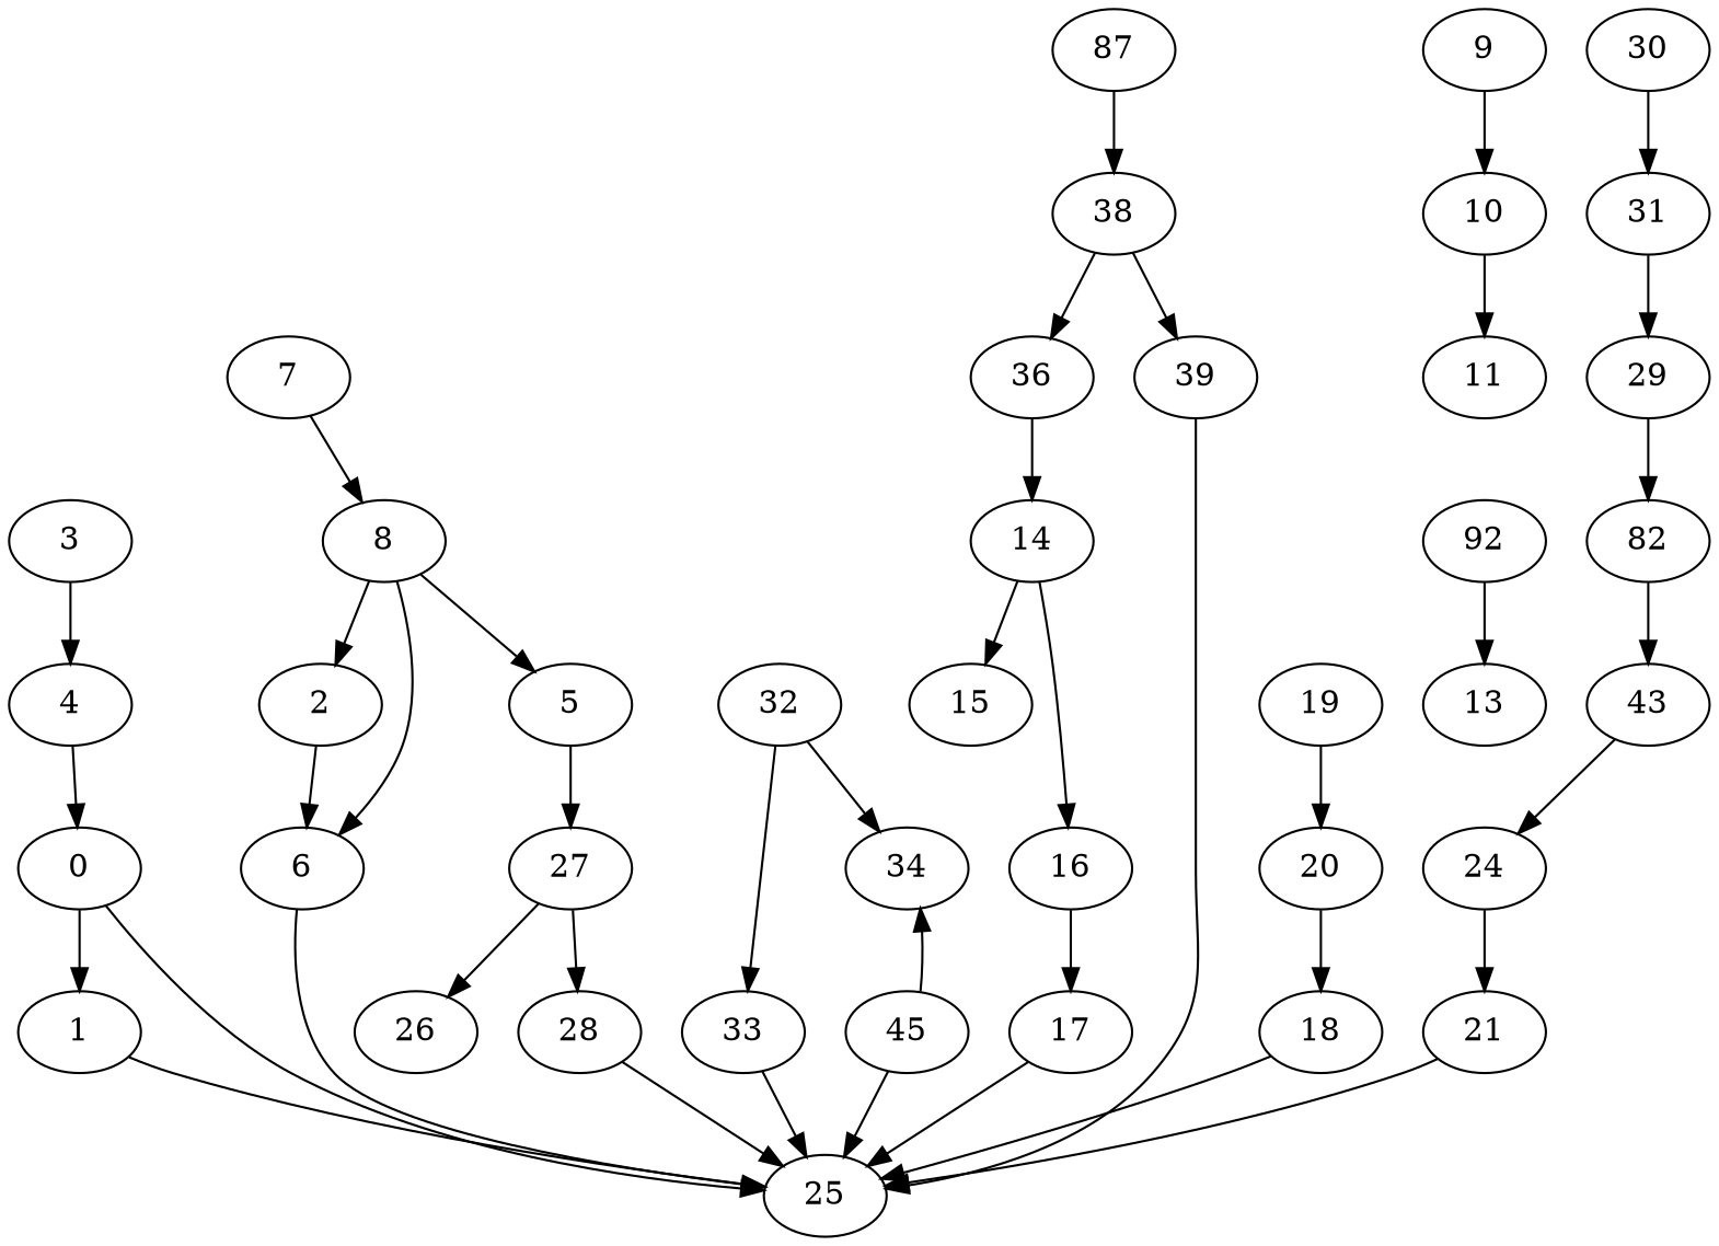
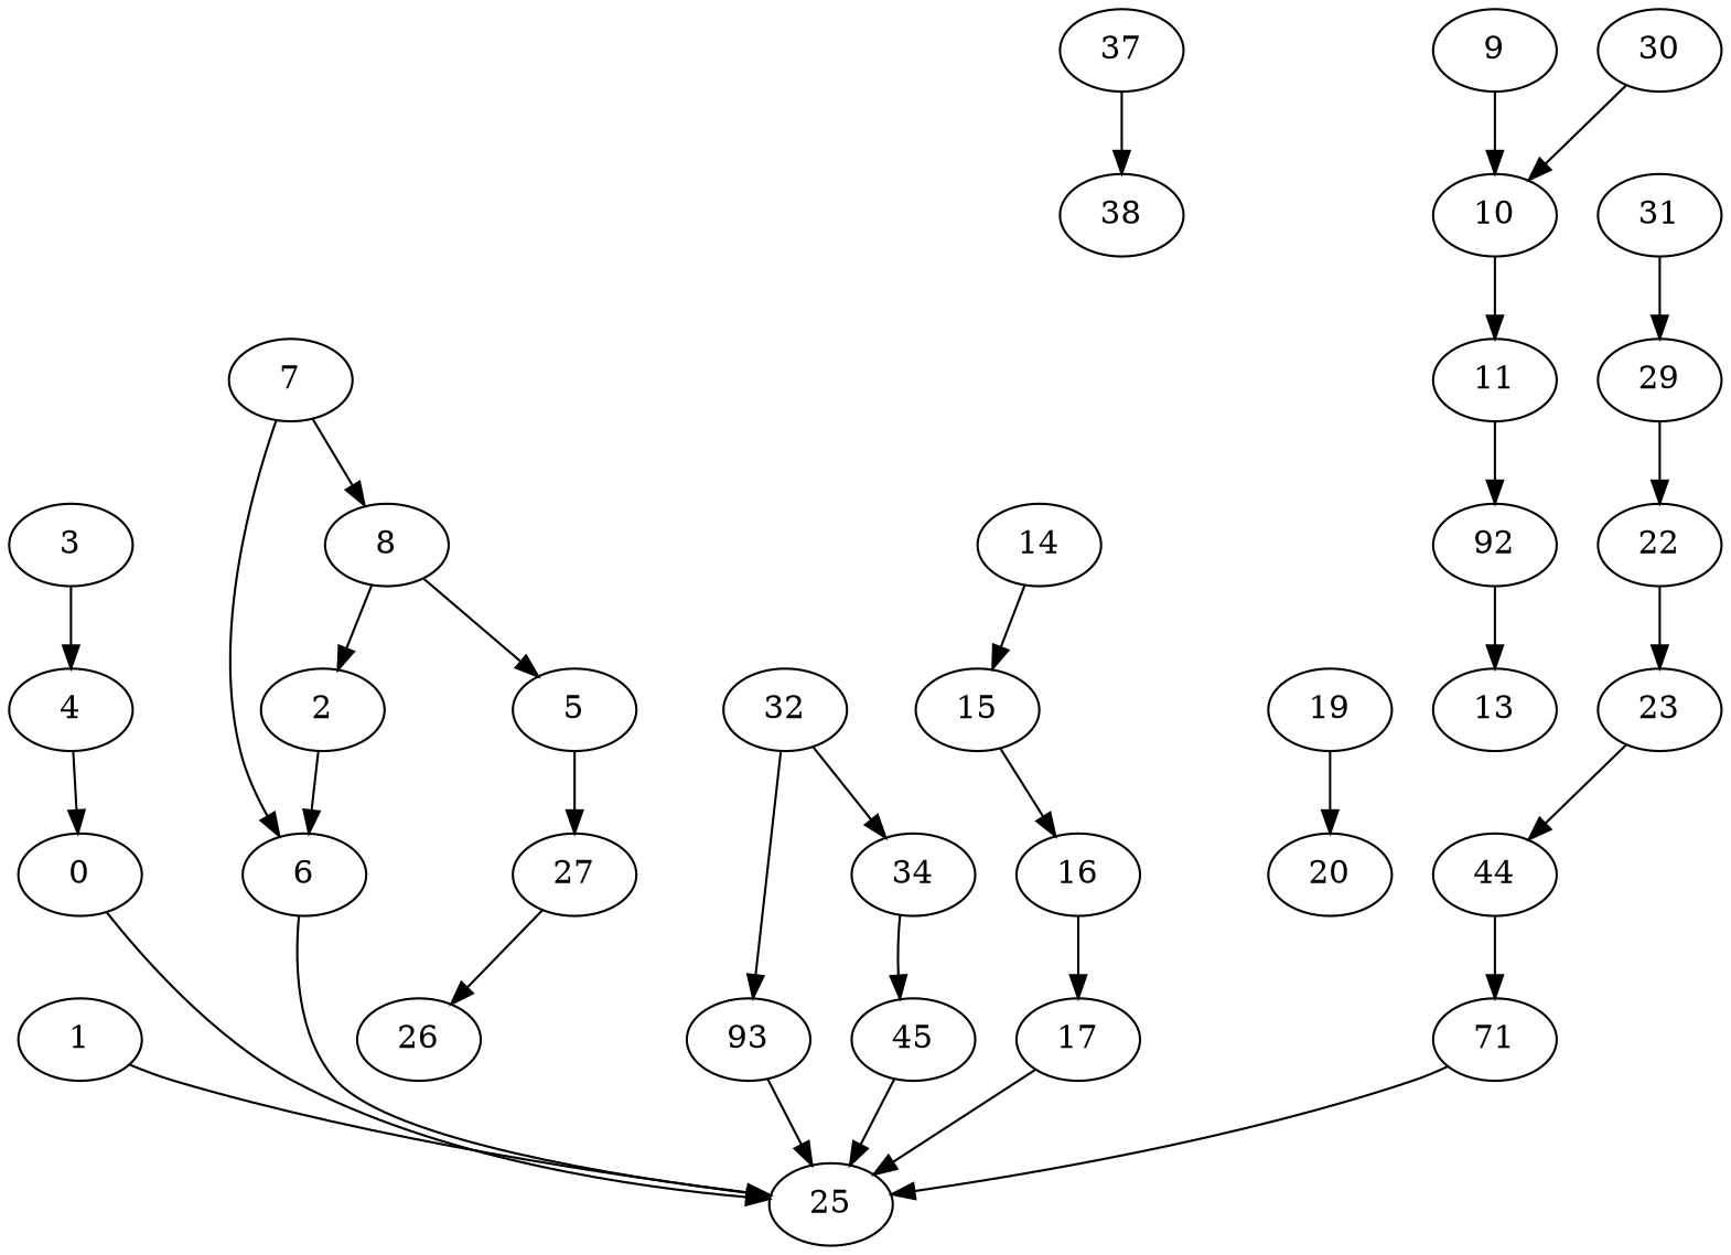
  strict digraph {
    node [exec=189]
    edge [comm=10]
    1 [exec=76]
    0
    25
    2 [exec=196]
    6 [exec=85]
    3 [exec=113]
    4 [exec=53]
    5 [exec=68]
    27 [exec=129]
    26 [exec=73]
-   28 [exec=131]
    7 [exec=163]
    8 [exec=82]
    9 [exec=92]
    10 [exec=124]
    11 [exec=130]
    n17 [exec=100 label=92]
    13 [exec=188]
    32 [exec=176]
-   33 [exec=135]
+   33 [exec=135 label=93]
    34 [exec=103]
    14 [exec=148]
    15 [exec=126]
    16 [exec=55]
    17 [exec=142]
-   18 [exec=168]
    19 [exec=138]
    20 [exec=181]
-   21 [exec=73]
-   22 [exec=103 label=82]
-   23 [exec=137 label=43]
-   24 [exec=181]
+   21 [exec=73 label=71]
+   22 [exec=103]
+   23 [exec=137]
+   24 [exec=181 label=44]
    29 [exec=58]
    30 [exec=110]
    31 [exec=138]
    n36 [exec=83 label=45]
-   36 [exec=161]
-   37 [exec=145 label=87]
+   37 [exec=145]
    38 [exec=88]
-   39 [exec=65]
    1 -> 25 [comm=5]
-   0 -> 1
    0 -> 25 [comm=18]
    2 -> 6 [comm=20]
    6 -> 25 [comm=19]
    3 -> 4 [comm=13]
    4 -> 0 [comm=15]
    5 -> 27 [comm=13]
    27 -> 26 [comm=13]
-   27 -> 28 [comm=14]
-   28 -> 25 [comm=5]
-   8 -> 6 [comm=16]
+   7 -> 6 [comm=16]
    7 -> 8 [comm=14]
    8 -> 2 [comm=13]
    8 -> 5 [comm=16]
    9 -> 10 [comm=16]
    10 -> 11 [comm=18]
+   11 -> n17 [comm=16]
    n17 -> 13
    32 -> 33
    32 -> 34 [comm=12]
    33 -> 25
-   n36 -> 34 [comm=6]
+   34 -> n36 [comm=6]
    14 -> 15 [comm=16]
-   14 -> 16 [comm=15]
+   15 -> 16 [comm=15]
    16 -> 17 [comm=9]
    17 -> 25
-   18 -> 25 [comm=11]
    19 -> 20 [comm=16]
-   20 -> 18 [comm=20]
    21 -> 25 [comm=14]
    22 -> 23 [comm=7]
    23 -> 24 [comm=18]
    24 -> 21
    29 -> 22 [comm=11]
-   30 -> 31
+   30 -> 10
    31 -> 29 [comm=19]
    n36 -> 25 [comm=20]
-   36 -> 14 [comm=12]
    37 -> 38
-   38 -> 36 [comm=9]
-   38 -> 39 [comm=6]
-   39 -> 25 [comm=8]
  }
